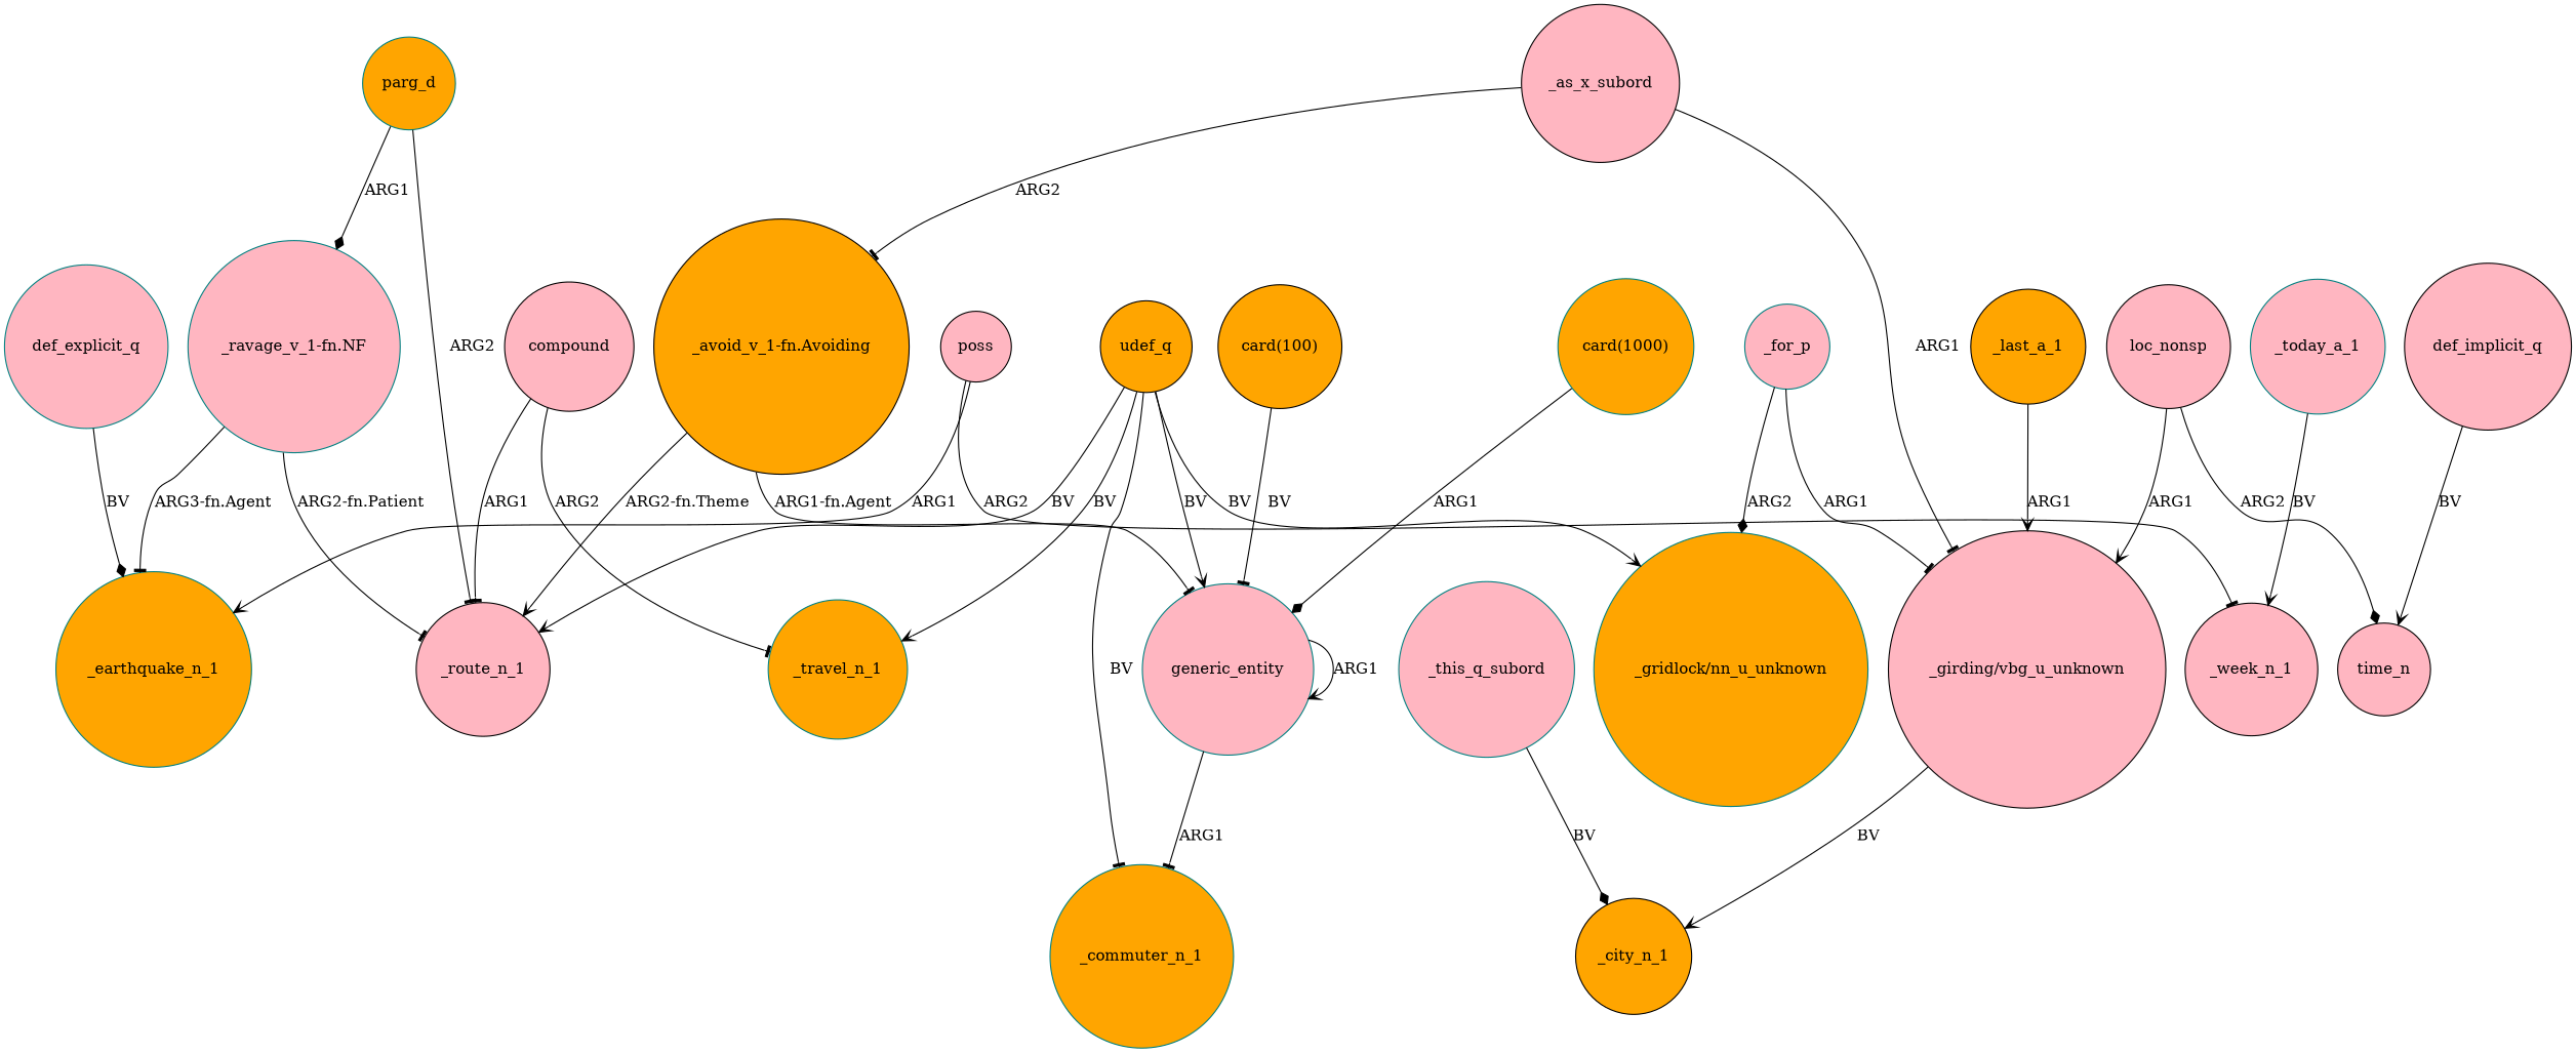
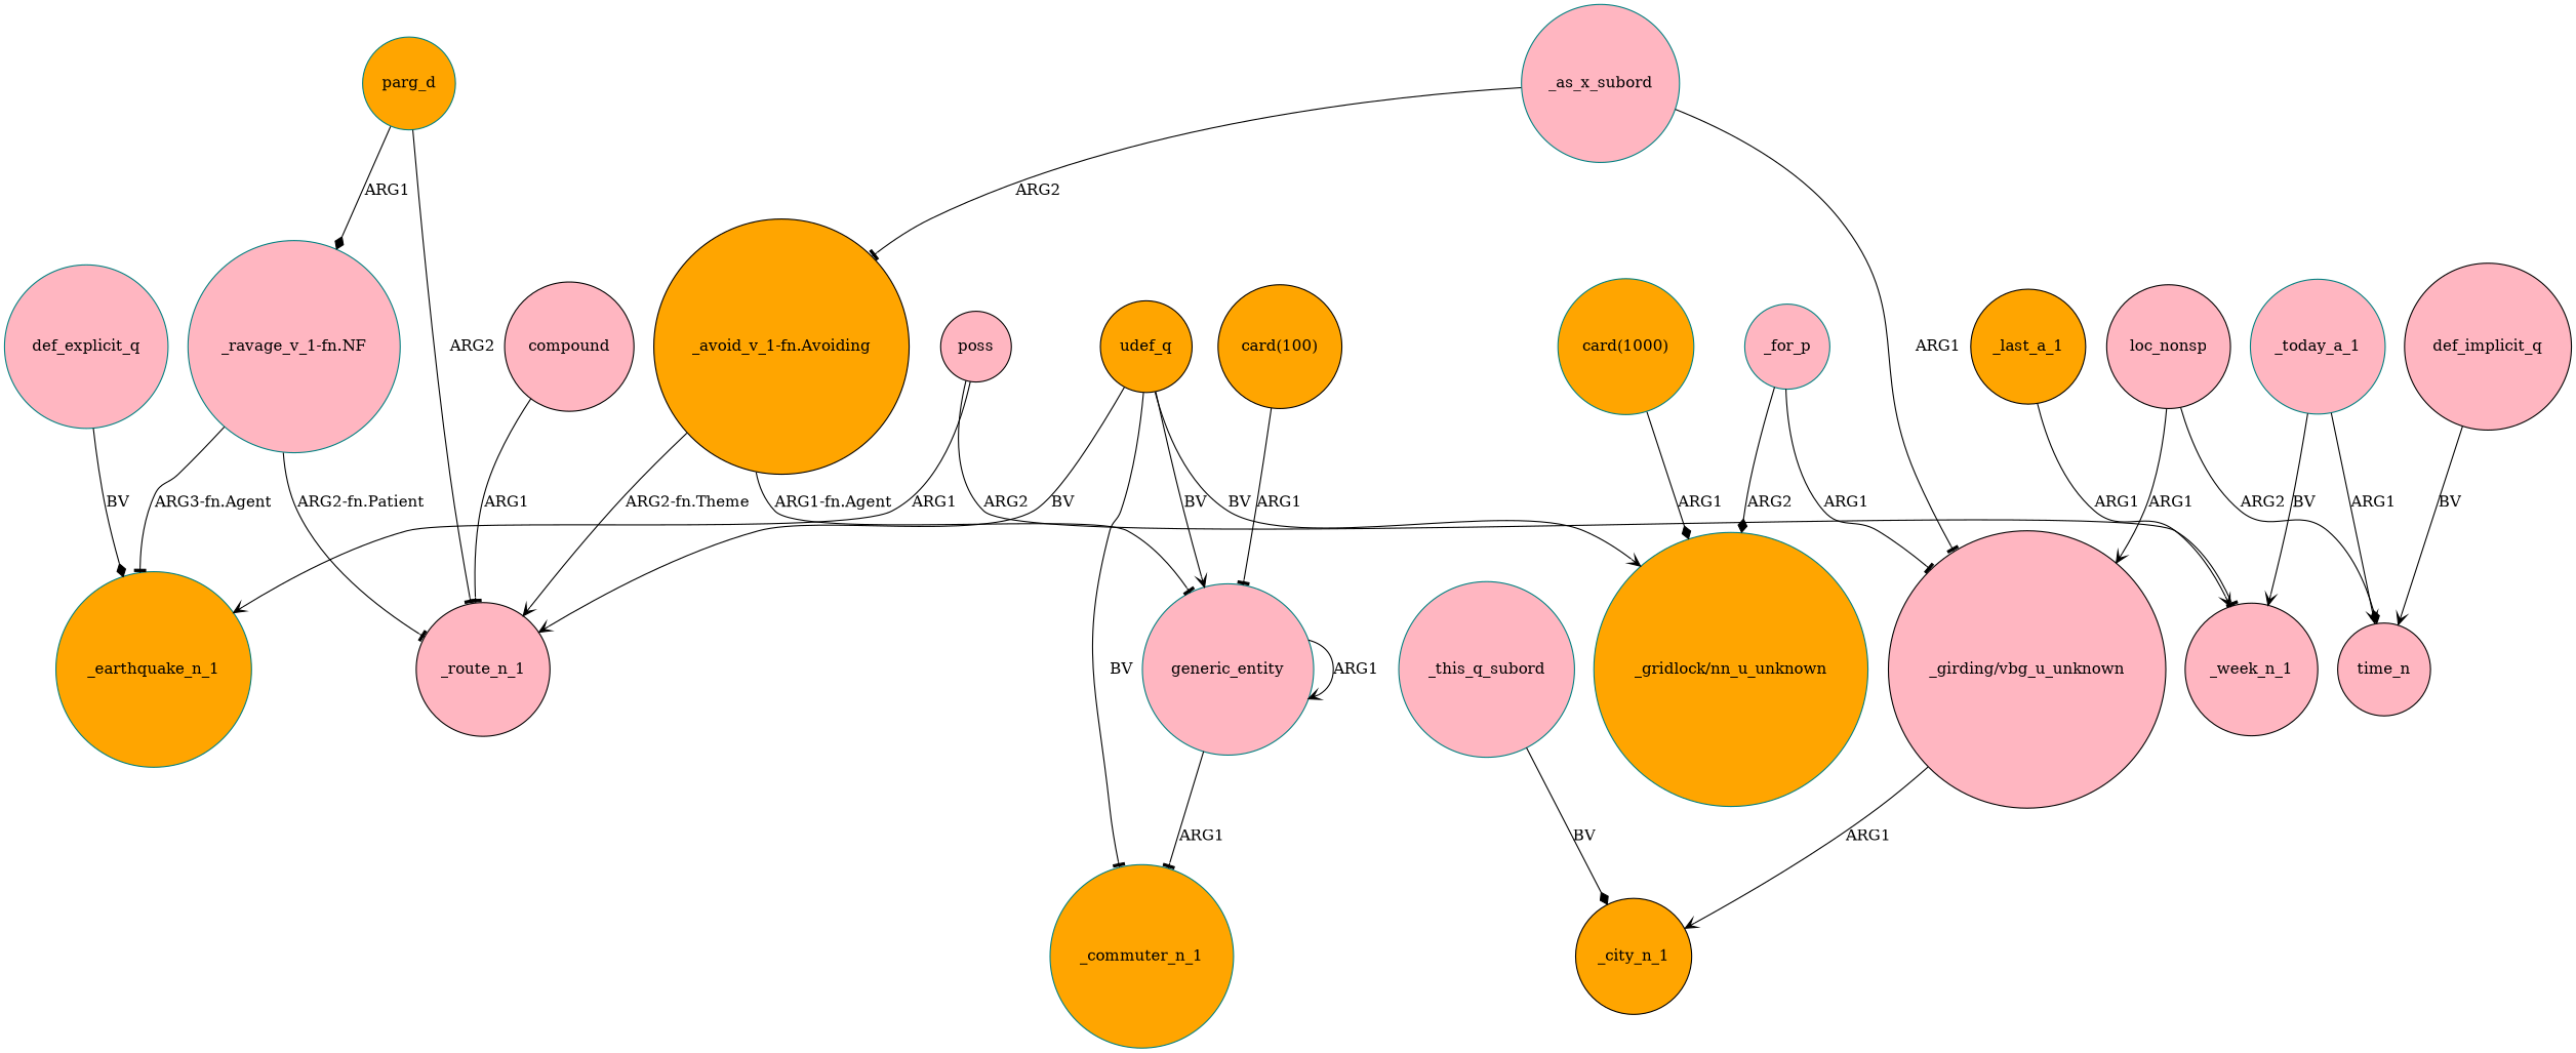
  digraph {
    node [color=teal fillcolor=lightpink shape=circle style=filled]
    edge [arrowhead=vee]
    _earthquake_n_1 [fillcolor=orange]
    def_explicit_q
    generic_entity
    _commuter_n_1 [fillcolor=orange]
    udef_q [color=black fillcolor=orange]
    _route_n_1 [color=black]
-   _travel_n_1 [fillcolor=orange]
    "_gridlock/nn_u_unknown" [fillcolor=orange]
    time_n [color=black]
    _today_a_1
    _week_n_1 [color=black]
    loc_nonsp [color=black]
    "_girding/vbg_u_unknown" [color=black]
    _city_n_1 [color=black fillcolor=orange]
    parg_d [fillcolor=orange]
    "_ravage_v_1-fn.NF"
    def_implicit_q [color=black]
    "card(100)" [color=black fillcolor=orange]
-   _as_x_subord [color=black]
+   _as_x_subord
    "_avoid_v_1-fn.Avoiding" [color=black fillcolor=orange]
    poss [color=black]
    "card(1000)" [fillcolor=orange]
    _for_p
    _last_a_1 [color=black fillcolor=orange]
    compound [color=black]
    n26 [label=_this_q_subord]
    def_explicit_q -> _earthquake_n_1 [arrowhead=diamond label=BV]
    generic_entity -> generic_entity [label=ARG1]
    generic_entity -> _commuter_n_1 [arrowhead=tee label=ARG1]
    udef_q -> generic_entity [label=BV]
    udef_q -> _commuter_n_1 [arrowhead=tee label=BV]
    udef_q -> _route_n_1 [label=BV]
-   udef_q -> _travel_n_1 [label=BV]
    udef_q -> "_gridlock/nn_u_unknown" [label=BV]
+   _today_a_1 -> time_n [label=ARG1]
    _today_a_1 -> _week_n_1 [label=BV]
    loc_nonsp -> time_n [arrowhead=diamond label=ARG2]
    loc_nonsp -> "_girding/vbg_u_unknown" [label=ARG1]
-   "_girding/vbg_u_unknown" -> _city_n_1 [label=BV]
+   "_girding/vbg_u_unknown" -> _city_n_1 [label=ARG1]
    parg_d -> _route_n_1 [arrowhead=tee label=ARG2]
    parg_d -> "_ravage_v_1-fn.NF" [arrowhead=diamond label=ARG1]
    "_ravage_v_1-fn.NF" -> _earthquake_n_1 [arrowhead=tee label="ARG3-fn.Agent"]
    "_ravage_v_1-fn.NF" -> _route_n_1 [arrowhead=tee label="ARG2-fn.Patient"]
    def_implicit_q -> time_n [label=BV]
-   "card(100)" -> generic_entity [arrowhead=tee label=BV]
+   "card(100)" -> generic_entity [arrowhead=tee label=ARG1]
    _as_x_subord -> "_girding/vbg_u_unknown" [arrowhead=tee label=ARG1]
    _as_x_subord -> "_avoid_v_1-fn.Avoiding" [arrowhead=tee label=ARG2]
    "_avoid_v_1-fn.Avoiding" -> generic_entity [arrowhead=tee label="ARG1-fn.Agent"]
    "_avoid_v_1-fn.Avoiding" -> _route_n_1 [label="ARG2-fn.Theme"]
    poss -> _earthquake_n_1 [label=ARG1]
    poss -> _week_n_1 [arrowhead=tee label=ARG2]
-   "card(1000)" -> generic_entity [arrowhead=diamond label=ARG1]
+   "card(1000)" -> "_gridlock/nn_u_unknown" [arrowhead=diamond label=ARG1]
    _for_p -> "_gridlock/nn_u_unknown" [arrowhead=diamond label=ARG2]
    _for_p -> "_girding/vbg_u_unknown" [arrowhead=tee label=ARG1]
-   _last_a_1 -> "_girding/vbg_u_unknown" [label=ARG1]
+   _last_a_1 -> _week_n_1 [label=ARG1]
    compound -> _route_n_1 [arrowhead=tee label=ARG1]
-   compound -> _travel_n_1 [arrowhead=tee label=ARG2]
    n26 -> _city_n_1 [arrowhead=diamond label=BV]
  }
